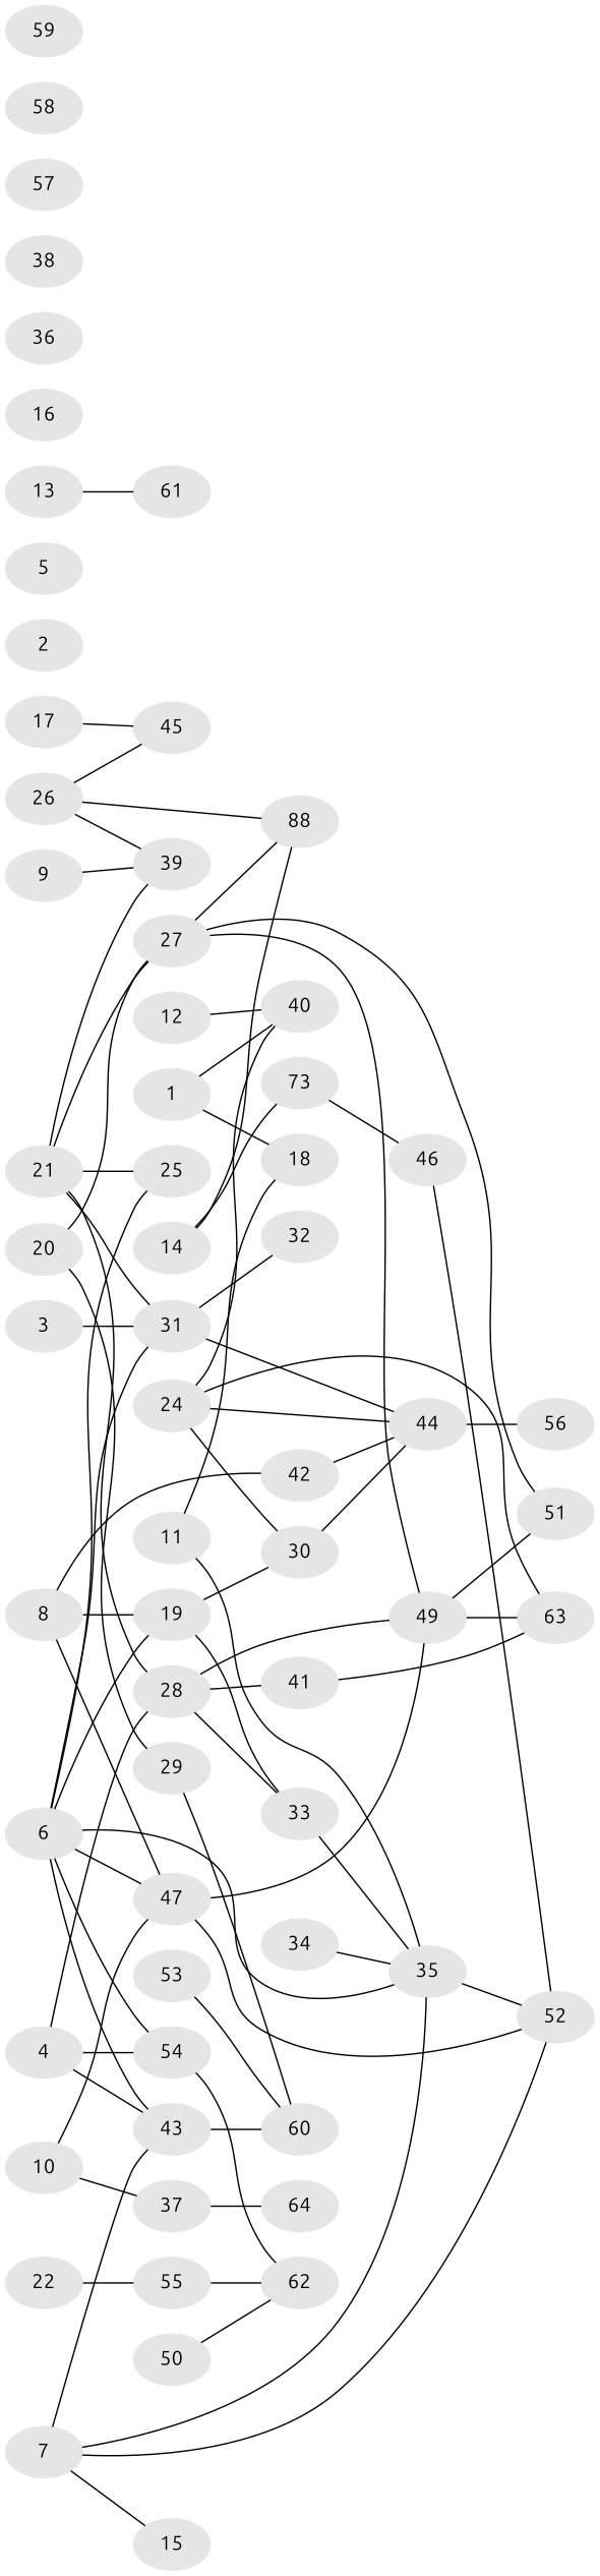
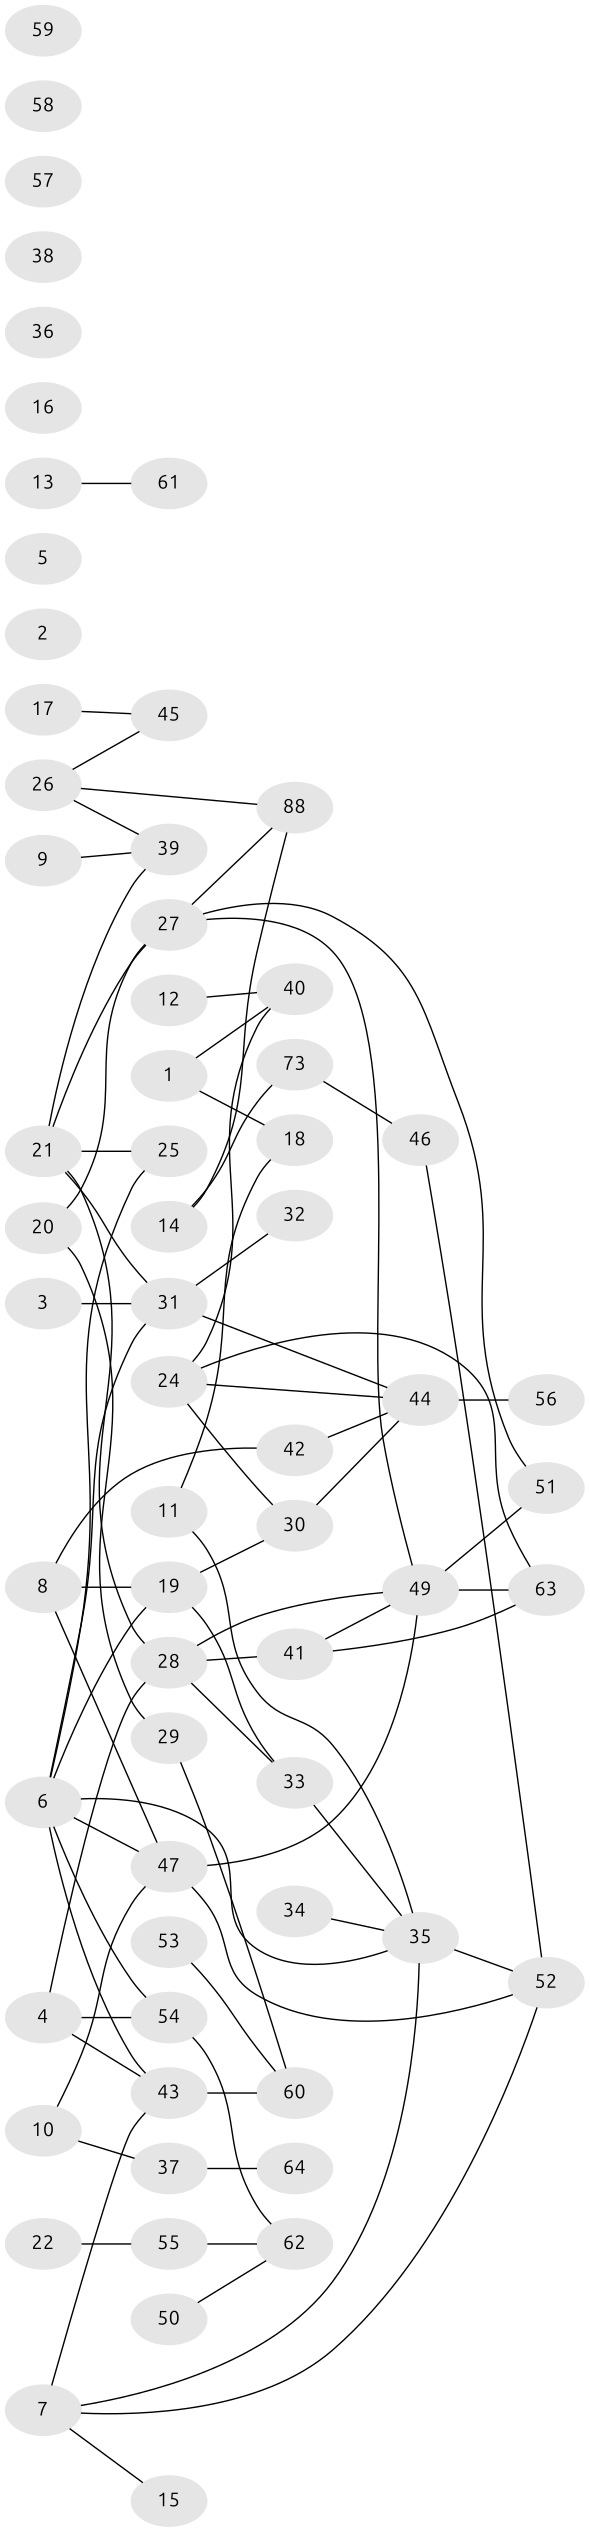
  graph {
    fontname=Ubuntu
    rankdir=LR
    node [color=gray90 fontname=Ubuntu style=filled]
    edge [fontname=Ubuntu]
    1
    18
    40
    2
    3
    31
    44
    32
    4
    28
    43
    54
    33
    49
    41
    60
    62
    5
    6
    19
    25
    35
    47
    30
    52
    7
    15
    8
    42
    9
    39
    10
    37
    64
    11
    12
    13
    61
    n39 [label=73]
    14
    n41 [label=88]
    46
    16
    17
    45
    20
    27
    29
    51
    21
    22
    55
    24
    63
    56
    26
    34
    36
    38
    50
    53
    57
    58
    59
    1 -- 18
    1 -- 40
    3 -- 31
    31 -- 44
    31 -- 32
    44 -- 56
    4 -- 28
    4 -- 43
    4 -- 54
    28 -- 33
    28 -- 49
    28 -- 41
    43 -- 60
    54 -- 62
    33 -- 35
    49 -- 51
    49 -- 63
+   41 -- 49
    41 -- 63
    6 -- 31
    6 -- 43
    6 -- 54
    6 -- 19
    6 -- 25
    6 -- 35
    6 -- 47
    19 -- 33
    19 -- 30
    35 -- 52
    47 -- 49
    47 -- 52
    30 -- 44
    7 -- 43
    7 -- 35
    7 -- 52
    7 -- 15
    8 -- 19
    8 -- 47
    8 -- 42
    42 -- 44
    9 -- 39
    10 -- 47
    10 -- 37
    37 -- 64
    11 -- 18
    11 -- 35
    12 -- 40
    13 -- 61
    n39 -- 46
    14 -- n39
    14 -- n41
    46 -- 52
    17 -- 45
    20 -- 27
    20 -- 29
    27 -- 49
    27 -- n41
    27 -- 51
    29 -- 60
    21 -- 31
    21 -- 28
    21 -- 25
    21 -- 39
    21 -- 27
    22 -- 55
    55 -- 62
    24 -- 40
    24 -- 44
    24 -- 30
    24 -- 63
    26 -- 39
    26 -- n41
    26 -- 45
    34 -- 35
    50 -- 62
    53 -- 60
  }
